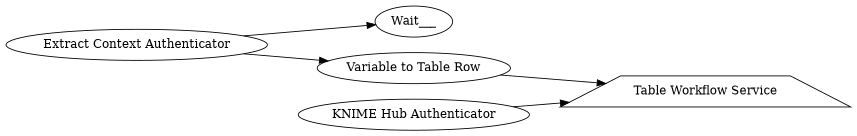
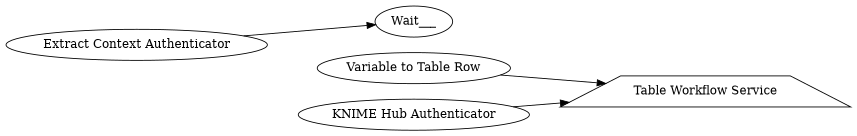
  digraph {
    rankdir=LR
    node [shape=ellipse]
    n1 [label=Wait___]
    n2 [label="Extract Context Authenticator"]
    n3 [label="Variable to Table Row"]
    n4 [label="Table Workflow Service" shape=trapezium]
    n5 [label="KNIME Hub Authenticator"]
    n2 -> n1
-   n2 -> n3
    n3 -> n4
    n5 -> n4
  }
